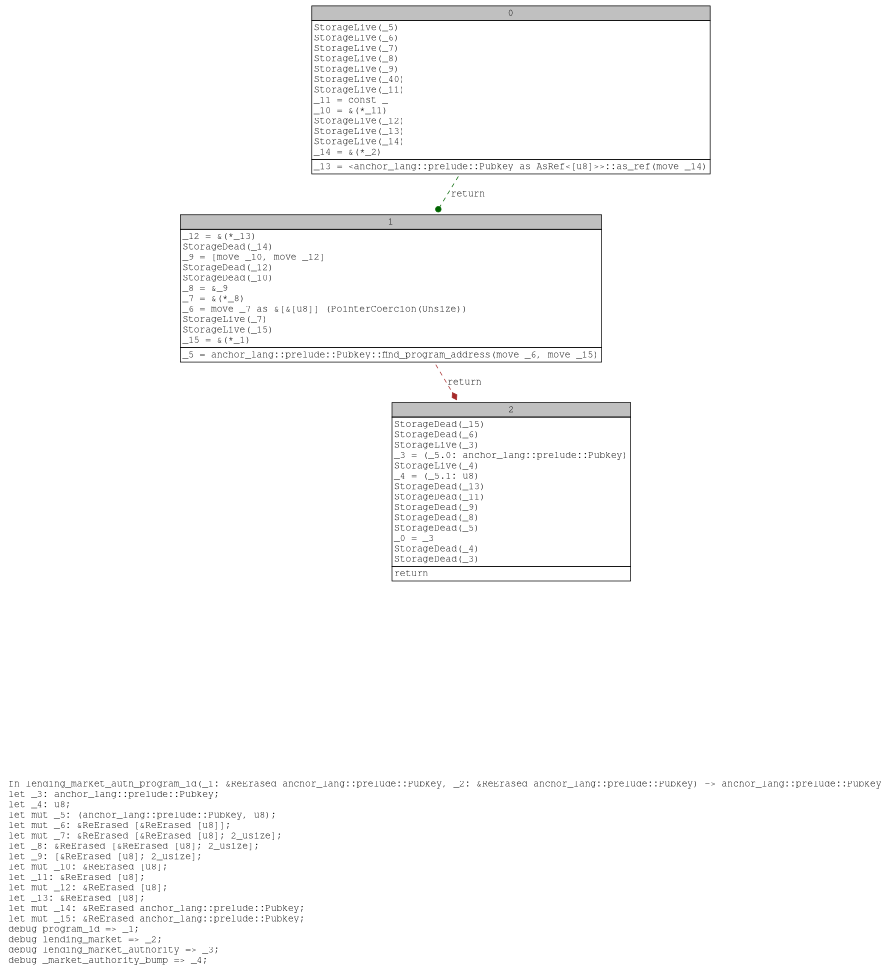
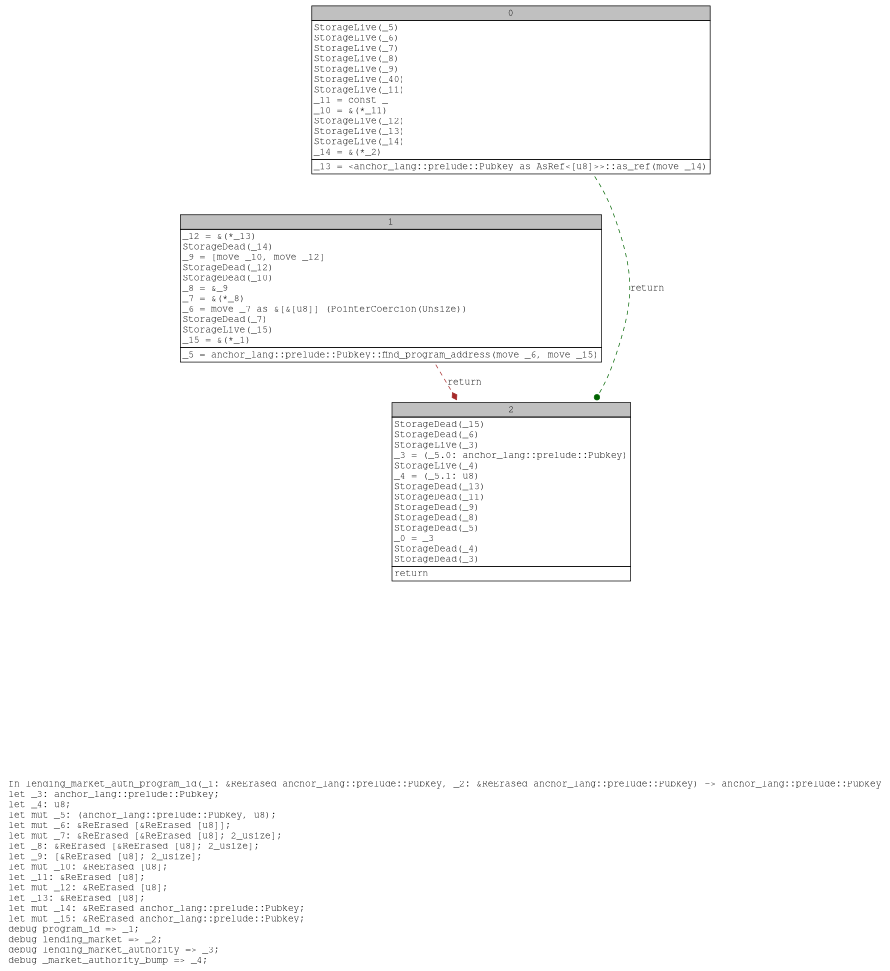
  digraph {
    fontname="Courier, monospace"
    label=<fn lending_market_auth_program_id(_1: &amp;ReErased anchor_lang::prelude::Pubkey, _2: &amp;ReErased anchor_lang::prelude::Pubkey) -&gt; anchor_lang::prelude::Pubkey<br align="left"/>let _3: anchor_lang::prelude::Pubkey;<br align="left"/>let _4: u8;<br align="left"/>let mut _5: (anchor_lang::prelude::Pubkey, u8);<br align="left"/>let mut _6: &amp;ReErased [&amp;ReErased [u8]];<br align="left"/>let mut _7: &amp;ReErased [&amp;ReErased [u8]; 2_usize];<br align="left"/>let _8: &amp;ReErased [&amp;ReErased [u8]; 2_usize];<br align="left"/>let _9: [&amp;ReErased [u8]; 2_usize];<br align="left"/>let mut _10: &amp;ReErased [u8];<br align="left"/>let _11: &amp;ReErased [u8];<br align="left"/>let mut _12: &amp;ReErased [u8];<br align="left"/>let _13: &amp;ReErased [u8];<br align="left"/>let mut _14: &amp;ReErased anchor_lang::prelude::Pubkey;<br align="left"/>let mut _15: &amp;ReErased anchor_lang::prelude::Pubkey;<br align="left"/>debug program_id =&gt; _1;<br align="left"/>debug lending_market =&gt; _2;<br align="left"/>debug lending_market_authority =&gt; _3;<br align="left"/>debug _market_authority_bump =&gt; _4;<br align="left"/>>
    node [fontname="Courier, monospace" shape=none]
    edge [fontname="Courier, monospace" style=dashed]
    n1 [label=<<table border="0" cellborder="1" cellspacing="0"><tr><td bgcolor="gray" align="center" colspan="1">0</td></tr><tr><td align="left" balign="left">StorageLive(_5)<br/>StorageLive(_6)<br/>StorageLive(_7)<br/>StorageLive(_8)<br/>StorageLive(_9)<br/>StorageLive(_40)<br/>StorageLive(_11)<br/>_11 = const _<br/>_10 = &amp;(*_11)<br/>StorageLive(_12)<br/>StorageLive(_13)<br/>StorageLive(_14)<br/>_14 = &amp;(*_2)<br/></td></tr><tr><td align="left">_13 = &lt;anchor_lang::prelude::Pubkey as AsRef&lt;[u8]&gt;&gt;::as_ref(move _14)</td></tr></table>>]
-   n2 [label=<<table border="0" cellborder="1" cellspacing="0"><tr><td bgcolor="gray" align="center" colspan="1">1</td></tr><tr><td align="left" balign="left">_12 = &amp;(*_13)<br/>StorageDead(_14)<br/>_9 = [move _10, move _12]<br/>StorageDead(_12)<br/>StorageDead(_10)<br/>_8 = &amp;_9<br/>_7 = &amp;(*_8)<br/>_6 = move _7 as &amp;[&amp;[u8]] (PointerCoercion(Unsize))<br/>StorageLive(_7)<br/>StorageLive(_15)<br/>_15 = &amp;(*_1)<br/></td></tr><tr><td align="left">_5 = anchor_lang::prelude::Pubkey::find_program_address(move _6, move _15)</td></tr></table>>]
+   n2 [label=<<table border="0" cellborder="1" cellspacing="0"><tr><td bgcolor="gray" align="center" colspan="1">1</td></tr><tr><td align="left" balign="left">_12 = &amp;(*_13)<br/>StorageDead(_14)<br/>_9 = [move _10, move _12]<br/>StorageDead(_12)<br/>StorageDead(_10)<br/>_8 = &amp;_9<br/>_7 = &amp;(*_8)<br/>_6 = move _7 as &amp;[&amp;[u8]] (PointerCoercion(Unsize))<br/>StorageDead(_7)<br/>StorageLive(_15)<br/>_15 = &amp;(*_1)<br/></td></tr><tr><td align="left">_5 = anchor_lang::prelude::Pubkey::find_program_address(move _6, move _15)</td></tr></table>>]
    n3 [label=<<table border="0" cellborder="1" cellspacing="0"><tr><td bgcolor="gray" align="center" colspan="1">2</td></tr><tr><td align="left" balign="left">StorageDead(_15)<br/>StorageDead(_6)<br/>StorageLive(_3)<br/>_3 = (_5.0: anchor_lang::prelude::Pubkey)<br/>StorageLive(_4)<br/>_4 = (_5.1: u8)<br/>StorageDead(_13)<br/>StorageDead(_11)<br/>StorageDead(_9)<br/>StorageDead(_8)<br/>StorageDead(_5)<br/>_0 = _3<br/>StorageDead(_4)<br/>StorageDead(_3)<br/></td></tr><tr><td align="left">return</td></tr></table>>]
-   n1 -> n2 [arrowhead=dot color=darkgreen label=return]
+   n1 -> n3 [arrowhead=dot color=darkgreen label=return]
    n2 -> n3 [arrowhead=diamond color=brown label=return]
  }
